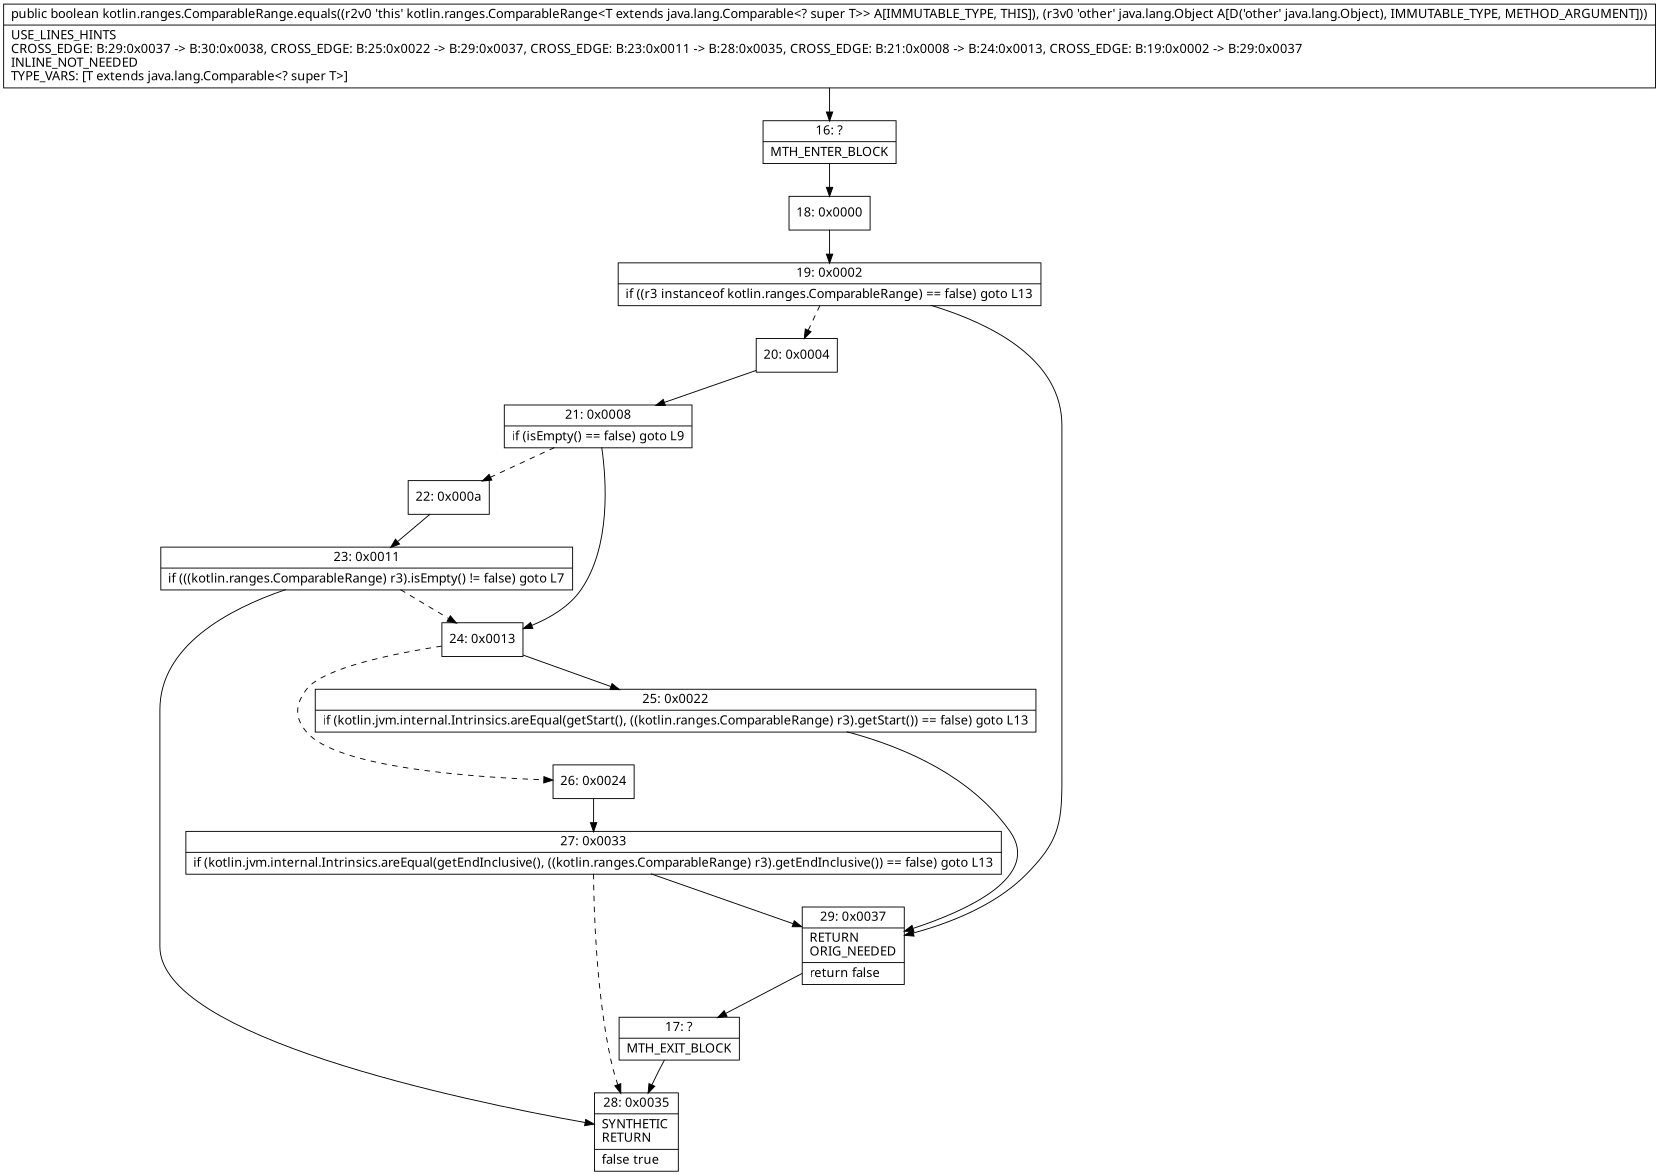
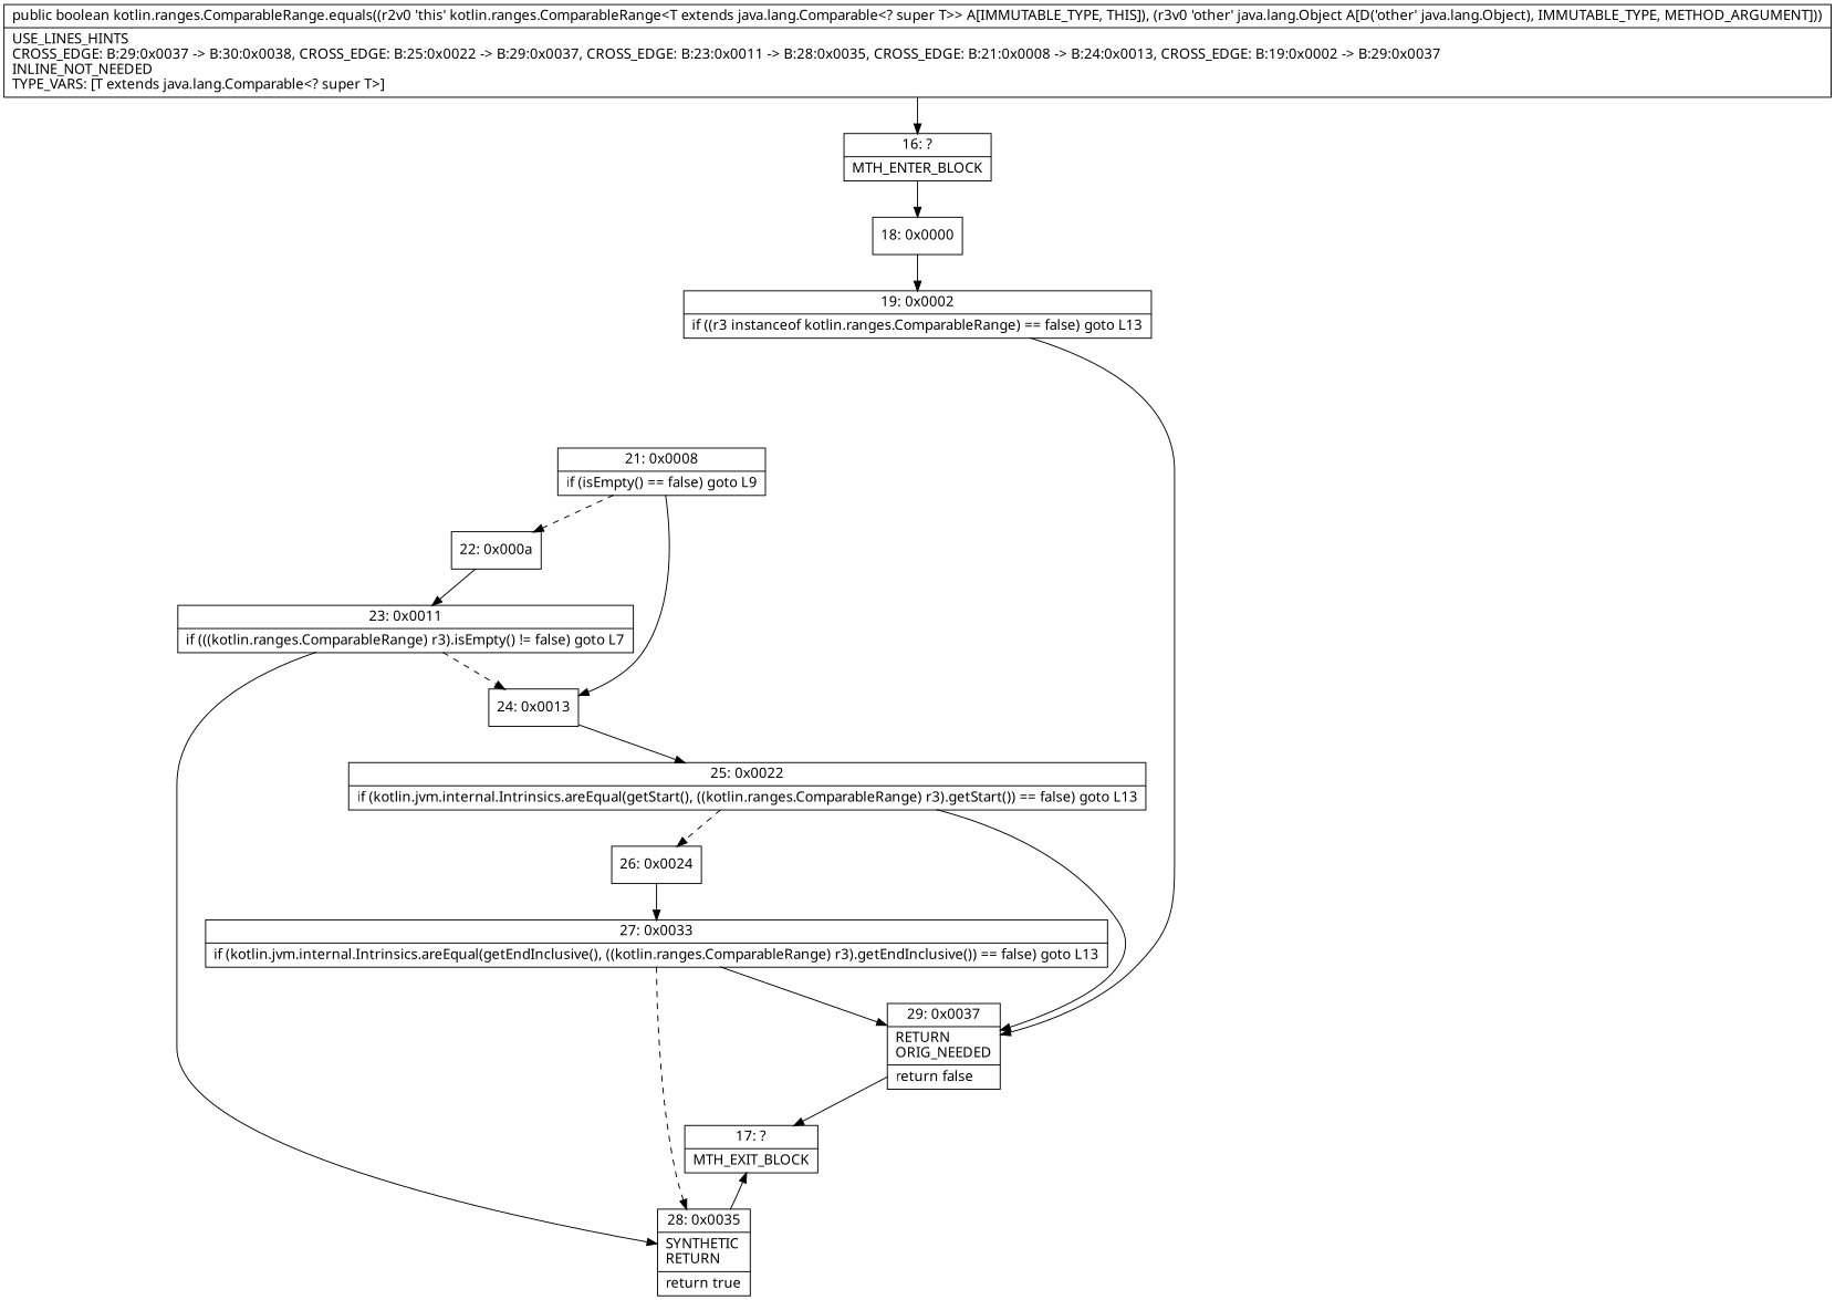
  digraph {
    fontname="Noto Sans"
    node [fontname="Noto Sans" shape=record]
    edge [fontname="Noto Sans"]
    n1 [label="{16\:\ ?|MTH_ENTER_BLOCK\l}"]
    n2 [label="{18\:\ 0x0000}"]
    n3 [label="{19\:\ 0x0002|if ((r3 instanceof kotlin.ranges.ComparableRange) == false) goto L13\l}"]
-   n4 [label="{20\:\ 0x0004}"]
    n5 [label="{29\:\ 0x0037|RETURN\lORIG_NEEDED\l|return false\l}"]
    n6 [label="{21\:\ 0x0008|if (isEmpty() == false) goto L9\l}"]
    n7 [label="{17\:\ ?|MTH_EXIT_BLOCK\l}"]
    n8 [label="{22\:\ 0x000a}"]
    n9 [label="{24\:\ 0x0013}"]
    n10 [label="{23\:\ 0x0011|if (((kotlin.ranges.ComparableRange) r3).isEmpty() != false) goto L7\l}"]
    n11 [label="{25\:\ 0x0022|if (kotlin.jvm.internal.Intrinsics.areEqual(getStart(), ((kotlin.ranges.ComparableRange) r3).getStart()) == false) goto L13\l}"]
-   n12 [label="{28\:\ 0x0035|SYNTHETIC\lRETURN\l|false true\l}"]
+   n12 [label="{28\:\ 0x0035|SYNTHETIC\lRETURN\l|return true\l}"]
    n13 [label="{26\:\ 0x0024}"]
    n14 [label="{27\:\ 0x0033|if (kotlin.jvm.internal.Intrinsics.areEqual(getEndInclusive(), ((kotlin.ranges.ComparableRange) r3).getEndInclusive()) == false) goto L13\l}"]
    n15 [label="{public boolean kotlin.ranges.ComparableRange.equals((r2v0 'this' kotlin.ranges.ComparableRange\<T extends java.lang.Comparable\<? super T\>\> A[IMMUTABLE_TYPE, THIS]), (r3v0 'other' java.lang.Object A[D('other' java.lang.Object), IMMUTABLE_TYPE, METHOD_ARGUMENT]))  | USE_LINES_HINTS\lCROSS_EDGE: B:29:0x0037 \-\> B:30:0x0038, CROSS_EDGE: B:25:0x0022 \-\> B:29:0x0037, CROSS_EDGE: B:23:0x0011 \-\> B:28:0x0035, CROSS_EDGE: B:21:0x0008 \-\> B:24:0x0013, CROSS_EDGE: B:19:0x0002 \-\> B:29:0x0037\lINLINE_NOT_NEEDED\lTYPE_VARS: [T extends java.lang.Comparable\<? super T\>]\l}"]
    n1 -> n2
    n2 -> n3
-   n3 -> n4 [style=dashed]
    n3 -> n5
-   n4 -> n6
    n5 -> n7
    n6 -> n8 [style=dashed]
    n6 -> n9
    n8 -> n10
    n9 -> n11
    n10 -> n9 [style=dashed]
    n10 -> n12
    n11 -> n5
-   n9 -> n13 [style=dashed]
-   n7 -> n12
+   n11 -> n13 [style=dashed]
+   n12 -> n7
    n13 -> n14
    n14 -> n5
    n14 -> n12 [style=dashed]
    n15 -> n1
  }
